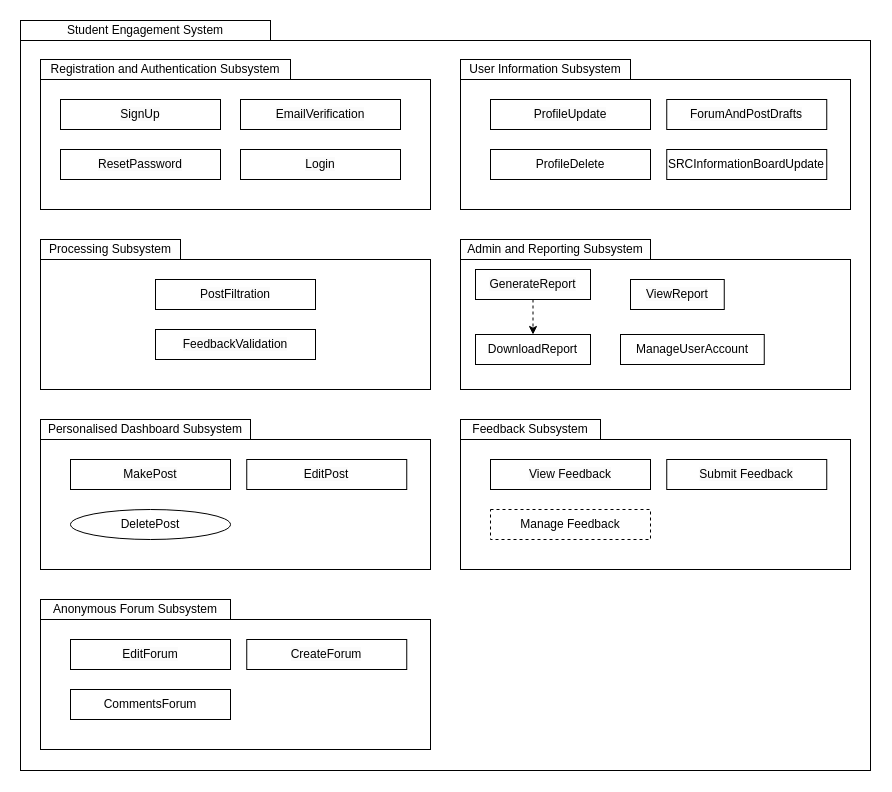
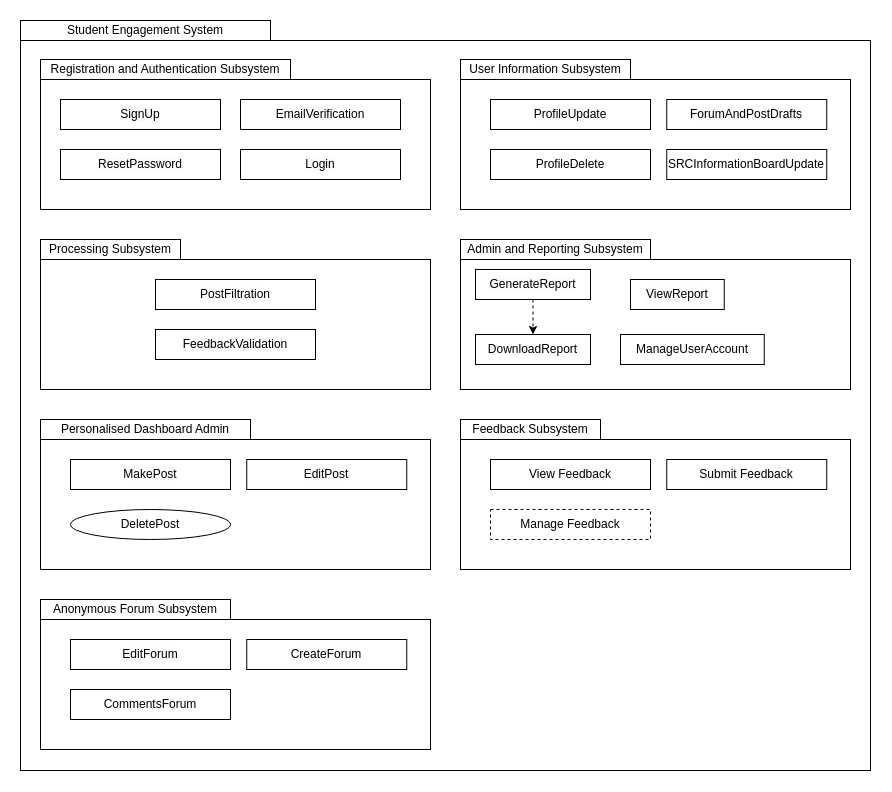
  <mxCell id="0" />
  <mxCell id="1" parent="0" />
  <mxCell id="2" value="" style="rounded=0;whiteSpace=wrap;html=1;" vertex="1" parent="1"><mxGeometry x="20" y="40" width="850" height="730" as="geometry" /></mxCell>
  <mxCell id="3" value="" style="rounded=0;whiteSpace=wrap;html=1;" parent="1" vertex="1"><mxGeometry x="460" y="259" width="390" height="130" as="geometry" /></mxCell>
  <mxCell id="4" value="Admin and Reporting Subsystem" style="rounded=0;whiteSpace=wrap;html=1;" parent="1" vertex="1"><mxGeometry x="460" y="239" width="190" height="20" as="geometry" /></mxCell>
  <mxCell id="5" style="edgeStyle=none;html=1;exitX=0.5;exitY=1;exitDx=0;exitDy=0;entryX=0.5;entryY=0;entryDx=0;entryDy=0;dashed=1;" parent="1" source="6" target="9" edge="1"><mxGeometry relative="1" as="geometry" /></mxCell>
  <mxCell id="6" value="&lt;span style=&quot;color: rgb(0, 0, 0); font-family: Helvetica; font-size: 12px; font-style: normal; font-variant-ligatures: normal; font-variant-caps: normal; font-weight: 400; letter-spacing: normal; orphans: 2; text-align: center; text-indent: 0px; text-transform: none; widows: 2; word-spacing: 0px; -webkit-text-stroke-width: 0px; background-color: rgb(251, 251, 251); text-decoration-thickness: initial; text-decoration-style: initial; text-decoration-color: initial; float: none; display: inline !important;&quot;&gt;GenerateReport&lt;/span&gt;" style="rounded=0;whiteSpace=wrap;html=1;" parent="1" vertex="1"><mxGeometry x="475" y="269" width="115" height="30" as="geometry" /></mxCell>
  <mxCell id="7" value="&lt;span style=&quot;color: rgb(0, 0, 0); font-family: Helvetica; font-size: 12px; font-style: normal; font-variant-ligatures: normal; font-variant-caps: normal; font-weight: 400; letter-spacing: normal; orphans: 2; text-align: center; text-indent: 0px; text-transform: none; widows: 2; word-spacing: 0px; -webkit-text-stroke-width: 0px; background-color: rgb(251, 251, 251); text-decoration-thickness: initial; text-decoration-style: initial; text-decoration-color: initial; float: none; display: inline !important;&quot;&gt;View&lt;/span&gt;&lt;span style=&quot;color: rgb(0, 0, 0); font-family: Helvetica; font-size: 12px; font-style: normal; font-variant-ligatures: normal; font-variant-caps: normal; font-weight: 400; letter-spacing: normal; orphans: 2; text-align: center; text-indent: 0px; text-transform: none; widows: 2; word-spacing: 0px; -webkit-text-stroke-width: 0px; background-color: rgb(251, 251, 251); text-decoration-thickness: initial; text-decoration-style: initial; text-decoration-color: initial; float: none; display: inline !important;&quot;&gt;Report&lt;/span&gt;" style="rounded=0;whiteSpace=wrap;html=1;" parent="1" vertex="1"><mxGeometry x="630" y="279" width="93.75" height="30" as="geometry" /></mxCell>
  <mxCell id="8" value="ManageUserAccount" style="rounded=0;whiteSpace=wrap;html=1;" parent="1" vertex="1"><mxGeometry x="620" y="334" width="143.75" height="30" as="geometry" /></mxCell>
  <mxCell id="9" value="DownloadReport" style="rounded=0;whiteSpace=wrap;html=1;" parent="1" vertex="1"><mxGeometry x="475" y="334" width="115" height="30" as="geometry" /></mxCell>
  <mxCell id="10" value="" style="rounded=0;whiteSpace=wrap;html=1;" parent="1" vertex="1"><mxGeometry x="460" y="439" width="390" height="130" as="geometry" /></mxCell>
  <mxCell id="11" value="Feedback Subsystem" style="rounded=0;whiteSpace=wrap;html=1;" parent="1" vertex="1"><mxGeometry x="460" y="419" width="140" height="20" as="geometry" /></mxCell>
  <mxCell id="12" value="&lt;span style=&quot;color: rgb(0, 0, 0); font-family: Helvetica; font-size: 12px; font-style: normal; font-variant-ligatures: normal; font-variant-caps: normal; font-weight: 400; letter-spacing: normal; orphans: 2; text-align: center; text-indent: 0px; text-transform: none; widows: 2; word-spacing: 0px; -webkit-text-stroke-width: 0px; background-color: rgb(251, 251, 251); text-decoration-thickness: initial; text-decoration-style: initial; text-decoration-color: initial; float: none; display: inline !important;&quot;&gt;View Feedback&lt;/span&gt;" style="rounded=0;whiteSpace=wrap;html=1;" parent="1" vertex="1"><mxGeometry x="490" y="459" width="160" height="30" as="geometry" /></mxCell>
  <mxCell id="13" value="&lt;font color=&quot;#000000&quot;&gt;&lt;span style=&quot;background-color: rgb(251, 251, 251);&quot;&gt;Submit Feedback&lt;/span&gt;&lt;/font&gt;" style="rounded=0;whiteSpace=wrap;html=1;" parent="1" vertex="1"><mxGeometry x="666.25" y="459" width="160" height="30" as="geometry" /></mxCell>
  <mxCell id="14" value="Manage Feedback" style="rounded=0;whiteSpace=wrap;html=1;dashed=1;" parent="1" vertex="1"><mxGeometry x="490" y="509" width="160" height="30" as="geometry" /></mxCell>
  <mxCell id="15" value="" style="rounded=0;whiteSpace=wrap;html=1;" vertex="1" parent="1"><mxGeometry x="40" y="439" width="390" height="130" as="geometry" /></mxCell>
- <mxCell id="16" value="Personalised Dashboard Subsystem" style="rounded=0;whiteSpace=wrap;html=1;" vertex="1" parent="1"><mxGeometry x="40" y="419" width="210" height="20" as="geometry" /></mxCell>
+ <mxCell id="16" value="Personalised Dashboard Admin" style="rounded=0;whiteSpace=wrap;html=1;" vertex="1" parent="1"><mxGeometry x="40" y="419" width="210" height="20" as="geometry" /></mxCell>
  <mxCell id="17" value="&lt;span style=&quot;color: rgb(0, 0, 0); font-family: Helvetica; font-size: 12px; font-style: normal; font-variant-ligatures: normal; font-variant-caps: normal; font-weight: 400; letter-spacing: normal; orphans: 2; text-align: center; text-indent: 0px; text-transform: none; widows: 2; word-spacing: 0px; -webkit-text-stroke-width: 0px; background-color: rgb(251, 251, 251); text-decoration-thickness: initial; text-decoration-style: initial; text-decoration-color: initial; float: none; display: inline !important;&quot;&gt;MakePost&lt;/span&gt;" style="rounded=0;whiteSpace=wrap;html=1;" vertex="1" parent="1"><mxGeometry x="70" y="459" width="160" height="30" as="geometry" /></mxCell>
  <mxCell id="18" value="&lt;font color=&quot;#000000&quot;&gt;&lt;span style=&quot;background-color: rgb(251, 251, 251);&quot;&gt;EditPost&lt;/span&gt;&lt;/font&gt;" style="rounded=0;whiteSpace=wrap;html=1;" vertex="1" parent="1"><mxGeometry x="246.25" y="459" width="160" height="30" as="geometry" /></mxCell>
  <mxCell id="19" value="DeletePost" style="ellipse;whiteSpace=wrap;html=1;" vertex="1" parent="1"><mxGeometry x="70" y="509" width="160" height="30" as="geometry" /></mxCell>
  <mxCell id="20" value="" style="html=1;strokeColor=none;resizeWidth=1;resizeHeight=1;fillColor=none;part=1;connectable=0;allowArrows=0;deletable=0;" vertex="1" parent="1"><mxGeometry x="460" y="89" width="323.617" height="119" as="geometry"><mxPoint y="30" as="offset" /></mxGeometry></mxCell>
  <mxCell id="21" value="" style="rounded=0;whiteSpace=wrap;html=1;" vertex="1" parent="1"><mxGeometry x="460" y="79" width="390" height="130" as="geometry" /></mxCell>
  <mxCell id="22" value="User Information Subsystem" style="rounded=0;whiteSpace=wrap;html=1;" vertex="1" parent="1"><mxGeometry x="460" y="59" width="170" height="20" as="geometry" /></mxCell>
  <mxCell id="23" value="&lt;span style=&quot;color: rgb(0, 0, 0); font-family: Helvetica; font-size: 12px; font-style: normal; font-variant-ligatures: normal; font-variant-caps: normal; font-weight: 400; letter-spacing: normal; orphans: 2; text-align: center; text-indent: 0px; text-transform: none; widows: 2; word-spacing: 0px; -webkit-text-stroke-width: 0px; background-color: rgb(251, 251, 251); text-decoration-thickness: initial; text-decoration-style: initial; text-decoration-color: initial; float: none; display: inline !important;&quot;&gt;ProfileUpdate&lt;/span&gt;" style="rounded=0;whiteSpace=wrap;html=1;" vertex="1" parent="1"><mxGeometry x="490" y="99" width="160" height="30" as="geometry" /></mxCell>
  <mxCell id="24" value="&lt;font color=&quot;#000000&quot;&gt;&lt;span style=&quot;background-color: rgb(251, 251, 251);&quot;&gt;ForumAndPostDrafts&lt;/span&gt;&lt;/font&gt;" style="rounded=0;whiteSpace=wrap;html=1;" vertex="1" parent="1"><mxGeometry x="666.25" y="99" width="160" height="30" as="geometry" /></mxCell>
  <mxCell id="25" value="ProfileDelete" style="rounded=0;whiteSpace=wrap;html=1;" vertex="1" parent="1"><mxGeometry x="490" y="149" width="160" height="30" as="geometry" /></mxCell>
  <mxCell id="26" value="SRCInformationBoardUpdate" style="rounded=0;whiteSpace=wrap;html=1;" vertex="1" parent="1"><mxGeometry x="666.25" y="149" width="160" height="30" as="geometry" /></mxCell>
  <mxCell id="27" value="" style="rounded=0;whiteSpace=wrap;html=1;" vertex="1" parent="1"><mxGeometry x="40" y="259" width="390" height="130" as="geometry" /></mxCell>
  <mxCell id="28" value="Processing Subsystem" style="rounded=0;whiteSpace=wrap;html=1;" vertex="1" parent="1"><mxGeometry x="40" y="239" width="140" height="20" as="geometry" /></mxCell>
  <mxCell id="29" value="&lt;span style=&quot;color: rgb(0, 0, 0); font-family: Helvetica; font-size: 12px; font-style: normal; font-variant-ligatures: normal; font-variant-caps: normal; font-weight: 400; letter-spacing: normal; orphans: 2; text-align: center; text-indent: 0px; text-transform: none; widows: 2; word-spacing: 0px; -webkit-text-stroke-width: 0px; background-color: rgb(251, 251, 251); text-decoration-thickness: initial; text-decoration-style: initial; text-decoration-color: initial; float: none; display: inline !important;&quot;&gt;PostFiltration&lt;/span&gt;" style="rounded=0;whiteSpace=wrap;html=1;" vertex="1" parent="1"><mxGeometry x="155" y="279" width="160" height="30" as="geometry" /></mxCell>
  <mxCell id="30" value="&lt;font color=&quot;#000000&quot;&gt;&lt;span style=&quot;background-color: rgb(251, 251, 251);&quot;&gt;FeedbackValidation&lt;/span&gt;&lt;/font&gt;" style="rounded=0;whiteSpace=wrap;html=1;" vertex="1" parent="1"><mxGeometry x="155" y="329" width="160" height="30" as="geometry" /></mxCell>
  <mxCell id="31" value="" style="rounded=0;whiteSpace=wrap;html=1;" vertex="1" parent="1"><mxGeometry x="40" y="79" width="390" height="130" as="geometry" /></mxCell>
  <mxCell id="32" value="Registration and Authentication Subsystem" style="rounded=0;whiteSpace=wrap;html=1;" vertex="1" parent="1"><mxGeometry x="40" y="59" width="250" height="20" as="geometry" /></mxCell>
  <mxCell id="33" value="&lt;span style=&quot;color: rgb(0, 0, 0); font-family: Helvetica; font-size: 12px; font-style: normal; font-variant-ligatures: normal; font-variant-caps: normal; font-weight: 400; letter-spacing: normal; orphans: 2; text-align: center; text-indent: 0px; text-transform: none; widows: 2; word-spacing: 0px; -webkit-text-stroke-width: 0px; background-color: rgb(251, 251, 251); text-decoration-thickness: initial; text-decoration-style: initial; text-decoration-color: initial; float: none; display: inline !important;&quot;&gt;SignUp&lt;/span&gt;" style="rounded=0;whiteSpace=wrap;html=1;" vertex="1" parent="1"><mxGeometry x="60" y="99" width="160" height="30" as="geometry" /></mxCell>
  <mxCell id="34" value="&lt;font color=&quot;#000000&quot;&gt;&lt;span style=&quot;background-color: rgb(251, 251, 251);&quot;&gt;EmailVerification&lt;/span&gt;&lt;/font&gt;" style="rounded=0;whiteSpace=wrap;html=1;" vertex="1" parent="1"><mxGeometry x="240" y="99" width="160" height="30" as="geometry" /></mxCell>
  <mxCell id="35" value="&lt;font color=&quot;#000000&quot;&gt;&lt;span style=&quot;background-color: rgb(251, 251, 251);&quot;&gt;ResetPassword&lt;/span&gt;&lt;/font&gt;" style="rounded=0;whiteSpace=wrap;html=1;" vertex="1" parent="1"><mxGeometry x="60" y="149" width="160" height="30" as="geometry" /></mxCell>
  <mxCell id="36" value="&lt;font color=&quot;#000000&quot;&gt;&lt;span style=&quot;background-color: rgb(251, 251, 251);&quot;&gt;Login&lt;/span&gt;&lt;/font&gt;" style="rounded=0;whiteSpace=wrap;html=1;" vertex="1" parent="1"><mxGeometry x="240" y="149" width="160" height="30" as="geometry" /></mxCell>
  <mxCell id="37" value="" style="rounded=0;whiteSpace=wrap;html=1;" vertex="1" parent="1"><mxGeometry x="40" y="619" width="390" height="130" as="geometry" /></mxCell>
  <mxCell id="38" value="Anonymous Forum Subsystem" style="rounded=0;whiteSpace=wrap;html=1;" vertex="1" parent="1"><mxGeometry x="40" y="599" width="190" height="20" as="geometry" /></mxCell>
  <mxCell id="39" value="&lt;span style=&quot;color: rgb(0, 0, 0); font-family: Helvetica; font-size: 12px; font-style: normal; font-variant-ligatures: normal; font-variant-caps: normal; font-weight: 400; letter-spacing: normal; orphans: 2; text-align: center; text-indent: 0px; text-transform: none; widows: 2; word-spacing: 0px; -webkit-text-stroke-width: 0px; background-color: rgb(251, 251, 251); text-decoration-thickness: initial; text-decoration-style: initial; text-decoration-color: initial; float: none; display: inline !important;&quot;&gt;EditForum&lt;/span&gt;" style="rounded=0;whiteSpace=wrap;html=1;" vertex="1" parent="1"><mxGeometry x="70" y="639" width="160" height="30" as="geometry" /></mxCell>
  <mxCell id="40" value="&lt;font color=&quot;#000000&quot;&gt;&lt;span style=&quot;background-color: rgb(251, 251, 251);&quot;&gt;CreateForum&lt;/span&gt;&lt;/font&gt;" style="rounded=0;whiteSpace=wrap;html=1;" vertex="1" parent="1"><mxGeometry x="246.25" y="639" width="160" height="30" as="geometry" /></mxCell>
  <mxCell id="41" value="CommentsForum" style="rounded=0;whiteSpace=wrap;html=1;" vertex="1" parent="1"><mxGeometry x="70" y="689" width="160" height="30" as="geometry" /></mxCell>
  <mxCell id="42" value="Student Engagement System" style="rounded=0;whiteSpace=wrap;html=1;" vertex="1" parent="1"><mxGeometry x="20" y="20" width="250" height="20" as="geometry" /></mxCell>
